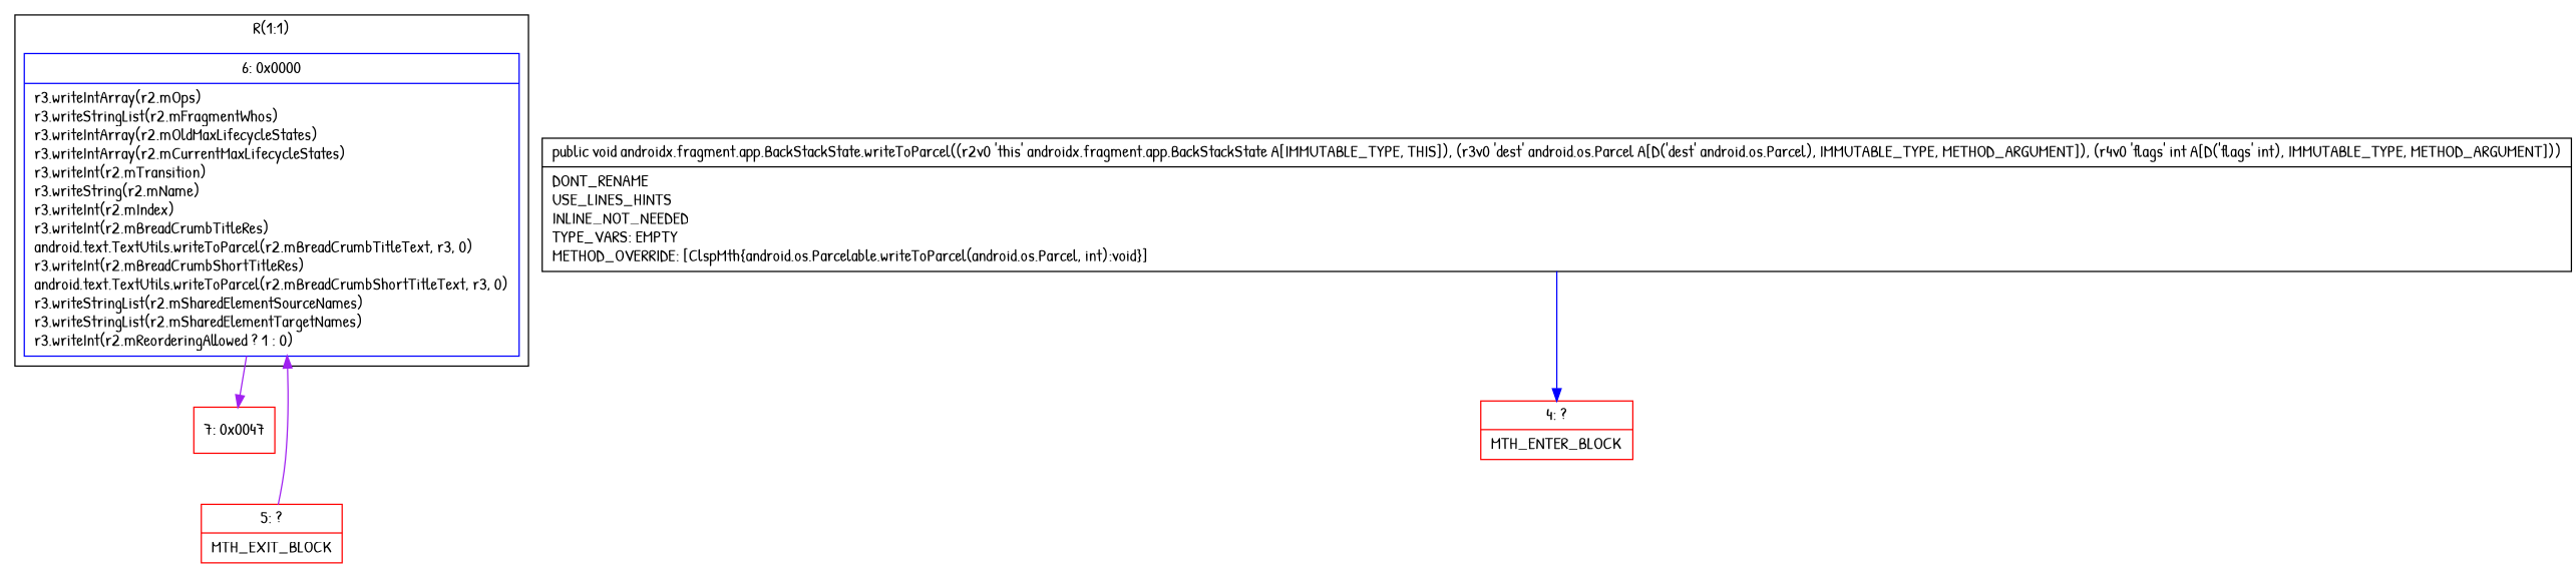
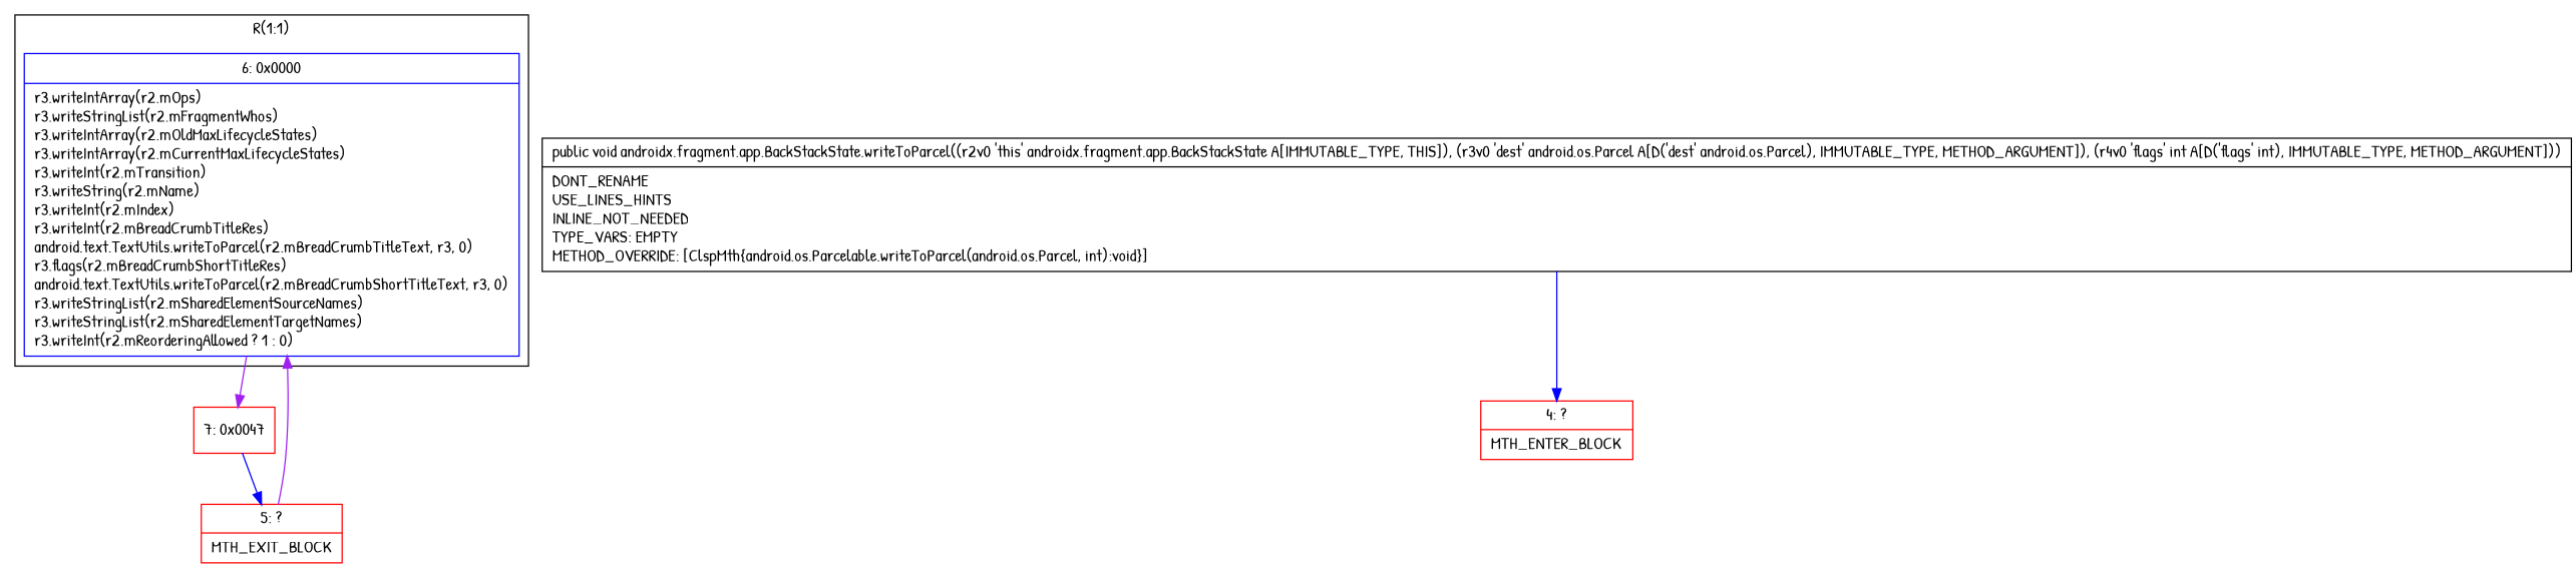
  digraph {
    fontname="Patrick Hand"
    node [color=red fontname="Patrick Hand" shape=record]
    edge [color=purple fontname="Patrick Hand"]
-   n1 [color=blue label="{6\:\ 0x0000|r3.writeIntArray(r2.mOps)\lr3.writeStringList(r2.mFragmentWhos)\lr3.writeIntArray(r2.mOldMaxLifecycleStates)\lr3.writeIntArray(r2.mCurrentMaxLifecycleStates)\lr3.writeInt(r2.mTransition)\lr3.writeString(r2.mName)\lr3.writeInt(r2.mIndex)\lr3.writeInt(r2.mBreadCrumbTitleRes)\landroid.text.TextUtils.writeToParcel(r2.mBreadCrumbTitleText, r3, 0)\lr3.writeInt(r2.mBreadCrumbShortTitleRes)\landroid.text.TextUtils.writeToParcel(r2.mBreadCrumbShortTitleText, r3, 0)\lr3.writeStringList(r2.mSharedElementSourceNames)\lr3.writeStringList(r2.mSharedElementTargetNames)\lr3.writeInt(r2.mReorderingAllowed ? 1 : 0)\l}"]
+   n1 [color=blue label="{6\:\ 0x0000|r3.writeIntArray(r2.mOps)\lr3.writeStringList(r2.mFragmentWhos)\lr3.writeIntArray(r2.mOldMaxLifecycleStates)\lr3.writeIntArray(r2.mCurrentMaxLifecycleStates)\lr3.writeInt(r2.mTransition)\lr3.writeString(r2.mName)\lr3.writeInt(r2.mIndex)\lr3.writeInt(r2.mBreadCrumbTitleRes)\landroid.text.TextUtils.writeToParcel(r2.mBreadCrumbTitleText, r3, 0)\lr3.flags(r2.mBreadCrumbShortTitleRes)\landroid.text.TextUtils.writeToParcel(r2.mBreadCrumbShortTitleText, r3, 0)\lr3.writeStringList(r2.mSharedElementSourceNames)\lr3.writeStringList(r2.mSharedElementTargetNames)\lr3.writeInt(r2.mReorderingAllowed ? 1 : 0)\l}"]
    n2 [label="{7\:\ 0x0047}"]
    n3 [label="{5\:\ ?|MTH_EXIT_BLOCK\l}"]
    n4 [label="{4\:\ ?|MTH_ENTER_BLOCK\l}"]
    n5 [label="{public void androidx.fragment.app.BackStackState.writeToParcel((r2v0 'this' androidx.fragment.app.BackStackState A[IMMUTABLE_TYPE, THIS]), (r3v0 'dest' android.os.Parcel A[D('dest' android.os.Parcel), IMMUTABLE_TYPE, METHOD_ARGUMENT]), (r4v0 'flags' int A[D('flags' int), IMMUTABLE_TYPE, METHOD_ARGUMENT]))  | DONT_RENAME\lUSE_LINES_HINTS\lINLINE_NOT_NEEDED\lTYPE_VARS: EMPTY\lMETHOD_OVERRIDE: [ClspMth\{android.os.Parcelable.writeToParcel(android.os.Parcel, int):void\}]\l}" color=""]
    subgraph cluster_1 {
      label="R(1:1)"
      n1
    }
    n1 -> n2
+   n2 -> n3 [color=blue]
    n3 -> n1
    n5 -> n4 [color=blue]
  }
